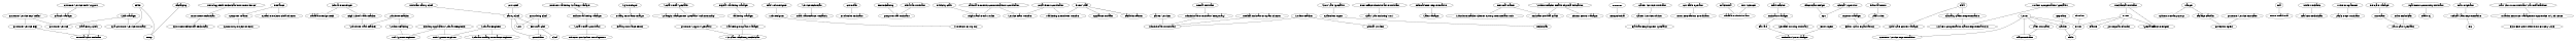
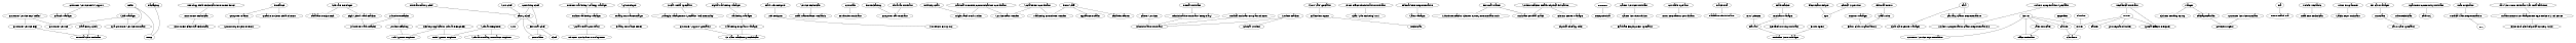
  strict graph {
    fontname="DejaVu Serif"
    node [fontname="DejaVu Serif"]
    edge [fontname="DejaVu Serif" weight=1.0]
    "Customer Service Desk Support"
    "Branch Manager"
    "Customer Service"
    n4 [label="Metrology Field Technician(Instrument Force)"]
    "Instrument Technician"
    "Instrument Electrical Technician"
    Freelance
    "Computer Trainer"
    "Creative Projects Field Director"
    "Community Project Director"
    "Software Developer"
    "Database Design Tech"
    "High School Math Teacher"
    "Substitute Math Teacher"
    "Assistant Pastry Chef"
    "Pastry Chef"
    "Personal Chef"
    Sous
    Consultant
    Chef
    "Internet Marketing Strategy Manager"
    "Online Marketing Manager"
    "Social Media Consultant"
    "Director Curriculum Development"
    "Sql Developer"
    "Quality Assurance Analyst"
    "Quality Assurance Tester"
    "Social Media Specialist"
    "Strategic Management Specialist (Ucf Internship)"
    "Customer Support Specialist"
    "1St Class Machinery Technician"
    "Customer Service Rep (Teller)"
    "Customer Service Rep"
    "Personal Care Assistant"
    "Lead Web Designer"
    "Web Designer"
    "Morefocus Group Inc."
    "Service Technician"
    "Lead Maintenance Mechanic"
    Custodian
    "Production Assistant"
    Housecleaning
    "Computer Lab Assistant"
    "Substitute Teacher"
    "Student Teaching"
    "Web System Engineer"
    "Social Event Coordinator"
    "Service Team Member"
    "Marketing Committee Member"
    "Career Services"
    "Administrative Assistant"
    "Shift Manager"
    "Csa Customer Service Associate"
    "Publicity Chair"
    "Nightwatch Desk Worker"
    "Short Sale Specialist"
    "Collections Agent"
    Technician
    "Dental Assistant"
    "Administrative Assistant (Temporary)"
    "Front Office Administrative Assistant"
    "Chair Side Assisting(7Yrs)"
    "Telemarketer Representative"
    "Sales Manager"
    "Personal Trainer"
    "Substitute Teacher Chester County Intermediate Unit"
    "Assistant Football Coach"
    Promotor
    Recepcionista
    "Event Staff"
    "Facilities Painter"
    "Appliance Installer"
    "Career Services Assistant"
    "Career Services Advisor"
    "Graduate Employment Specialist"
    Teller
    Temp
    "Cut Table Operator"
    "Tutor Recreations Coordinator"
    "Oracle Dba"
    "Database Administrator"
    "Lead Teacher"
    "Assistant Manager"
    Harvard
    "Certified Nursing Assistant"
    "Assistant Store Manager"
    "Arts Sciences"
    "Electricians Helper"
    Lpn
    "Account Manager"
    "Editor Clubs Organizations"
    "Digital Marketing Manager"
    "Marketing Manager"
    "Marketing Programs Manager"
    "Data Entry Clerk"
    Para
    "Casualty Claims Representative"
    "Child Care Center Manager"
    "Workers Compensation Claims Representative II"
    "Student Teacher"
    "Clinical Student"
    "Editorial Intern"
    "Staff Writer"
    "Desktop Application Software Engineer"
    "Unix System Engineer"
    "Sous Chef"
    Plumber
    Driver
-   Canvasser [label=Radio]
+   Canvasser
    Server
    "Sales Associate"
    Cashier
    "Customer Service Representative"
    "Office Assistant"
    "Booth Agent"
    "Consulting Chef"
    Expediter
    Manger
    "Citizens Lending Group"
    "Package Handler"
    "Collection Agent"
    "Customer Service Associate"
    "Mechanical Assistant"
    Owner
    "Special Effects Designer"
    Painter
    "Journeyman Plumber"
    "Clinical Supervisor"
    Pta
    "Home Health Pta"
    Packaging
    "Mobile Mechanic"
    "Lead Test Technician"
    "Software Engineer"
    "Software Quality Assurance Engineer"
    "Writer Programmer"
    "Stacks Dept. Assistant"
    "Pet Care Manager"
    Associate
    "Lawn Care Specialist"
    "Apartment Community Assistant"
    "Radio Dj"
    "Loan Originator"
    "Medical Sales Representative"
    Qrc
    "Mart Showroom Assistant Star India Fashions"
    "Aviation Resource Management Apprentice U.S. Air Force"
-   "Front End Clerk Albertsons Grocery Store"
+   "Front End Clerk Albertsons Grocery Store" [label="Front End Clerk Physical Grocery Store"]
    "Medical Assistant Program Director"
    "Lube Technician"
    "Student Teacher Health Physical Education"
    "Fitness Center Manager"
+   "Physical Therapy Aide"
    "National Domestic Communications Coordinator"
    "Librarian Assistant"
    "Workers Compensation Specialist"
    "Customer Service Desk Support" -- "Branch Manager" [weight=0.167123287671]
    "Branch Manager" -- "Customer Service" [weight=2.08767123288]
    n4 -- "Instrument Technician" [weight=0.800109529025]
    "Instrument Technician" -- "Instrument Electrical Technician" [weight=0.800109529025]
    Freelance -- "Computer Trainer" [weight=0]
    Freelance -- "Creative Projects Field Director" [weight=2.0]
    "Computer Trainer" -- "Community Project Director" [weight=2.0]
    "Software Developer" -- "Database Design Tech"
    "Software Developer" -- "High School Math Teacher"
    "High School Math Teacher" -- "Substitute Math Teacher"
    "Assistant Pastry Chef" -- "Pastry Chef" [weight=0.0]
    "Pastry Chef" -- "Personal Chef" [weight=2.00273972603]
    "Pastry Chef" -- Sous [weight=1.00273972603]
    "Pastry Chef" -- Consultant
    "Personal Chef" -- Consultant [weight=8.00547945205]
    "Personal Chef" -- Chef [weight=5.00547945205]
    "Internet Marketing Strategy Manager" -- "Online Marketing Manager" [weight=0.671232876712]
    "Online Marketing Manager" -- "Social Media Consultant" [weight=2.1698630137]
    "Social Media Consultant" -- "Director Curriculum Development"
    "Sql Developer" -- "Quality Assurance Analyst"
    "Quality Assurance Analyst" -- "Quality Assurance Tester"
    "Social Media Specialist" -- "Strategic Management Specialist (Ucf Internship)" [weight=0.747945205479]
    "Customer Support Specialist" -- "1St Class Machinery Technician" [weight=4.00273972603]
    "Customer Service Rep (Teller)" -- "Customer Service" [weight=3.08219178082]
    "Customer Service Rep (Teller)" -- "Customer Service Rep" [weight=5.00273972603]
    "Customer Service Rep" -- "Personal Care Assistant" [weight=1.75068493151]
    "Lead Web Designer" -- "Web Designer" [weight=7.41917808219]
    "Web Designer" -- "Morefocus Group Inc." [weight=0.334246575342]
    "Service Technician" -- "Lead Maintenance Mechanic" [weight=2.16438356164]
    Custodian -- "Production Assistant" [weight=2.0]
    Housecleaning -- "Computer Lab Assistant"
    "Substitute Teacher" -- "Substitute Math Teacher"
    "Substitute Teacher" -- "Student Teaching"
    "Student Teaching" -- "Web System Engineer"
    "Social Event Coordinator" -- "Service Team Member" [weight=2.0]
    "Social Event Coordinator" -- "Marketing Committee Member" [weight=2.0]
    "Career Services" -- "Administrative Assistant" [weight=19.0136986301]
    "Shift Manager" -- "Customer Service" [weight=0.334246575342]
    "Shift Manager" -- "Csa Customer Service Associate" [weight=11.0904109589]
    "Publicity Chair" -- "Nightwatch Desk Worker"
    "Short Sale Specialist" -- "Collections Agent" [weight=5.91780821918]
    "Collections Agent" -- Technician [weight=0.33698630137]
    "Dental Assistant" -- "Administrative Assistant (Temporary)" [weight=1.16712328767]
    "Administrative Assistant (Temporary)" -- "Administrative Assistant" [weight=0.419178082192]
    "Front Office Administrative Assistant" -- "Chair Side Assisting(7Yrs)" [weight=4.33698630137]
    "Telemarketer Representative" -- "Sales Manager"
    "Personal Trainer" -- "Substitute Teacher Chester County Intermediate Unit"
    "Personal Trainer" -- "Assistant Football Coach"
    Promotor -- Recepcionista [weight=1.74794520548]
    "Event Staff" -- "Marketing Committee Member" [weight=2.0]
    "Event Staff" -- "Facilities Painter"
    "Event Staff" -- "Appliance Installer" [weight=0]
    "Career Services Assistant" -- "Career Services Advisor" [weight=0.838356164384]
    "Career Services Advisor" -- "Graduate Employment Specialist" [weight=3.16438356164]
    Teller -- "Csa Customer Service Associate" [weight=0.334246575342]
    Teller -- Temp [weight=0.419178082192]
    "Cut Table Operator" -- "Tutor Recreations Coordinator"
    "Oracle Dba" -- "Database Administrator"
    "Lead Teacher" -- "Assistant Manager"
    "Assistant Manager" -- Harvard
    "Assistant Manager" -- "Certified Nursing Assistant"
    Harvard -- "Assistant Store Manager" [weight=1.00273972603]
-   "Arts Sciences" -- "Database Administrator"
+   "Arts Sciences" -- Harvard
    "Electricians Helper" -- Lpn
    "Account Manager" -- "Editor Clubs Organizations"
    "Digital Marketing Manager" -- "Marketing Manager" [weight=0]
    "Marketing Manager" -- "Marketing Programs Manager" [weight=3.0]
    "Marketing Programs Manager" -- "1St Class Machinery Technician" [weight=5.00547945205]
    "Data Entry Clerk" -- "Personal Care Assistant" [weight=2.50410958904]
    Para -- "Casualty Claims Representative" [weight=3.1698630137]
    Para -- "Child Care Center Manager" [weight=0.747945205479]
    "Casualty Claims Representative" -- "Workers Compensation Claims Representative II" [weight=7.42465753425]
    "Student Teacher" -- "Administrative Assistant" [weight=3.08493150685]
    "Student Teacher" -- "Clinical Student" [weight=0.334246575342]
    "Editorial Intern" -- "Staff Writer"
    "Staff Writer" -- "Editor Clubs Organizations"
    "Desktop Application Software Engineer" -- "Web System Engineer"
    "Desktop Application Software Engineer" -- "Unix System Engineer"
    "Sous Chef" -- "Pastry Chef"
    Plumber -- Driver
    Driver -- Canvasser
    Server -- Driver
    Server -- "Sales Associate" [weight=0]
    Server -- Cashier
    Server -- "Customer Service Representative" [weight=0.413698630137]
    Server -- "Office Assistant" [weight=5.75342465753]
    "Sales Associate" -- "Office Assistant" [weight=0.252054794521]
    Cashier -- Canvasser
    "Booth Agent" -- "Assistant Store Manager"
-   "Consulting Chef" -- Sous [weight=2.0]
+   "Consulting Chef" -- "Pastry Chef" [weight=2.0]
    "Consulting Chef" -- "Personal Chef"
    Expediter -- Cashier
    Manger -- "Citizens Lending Group"
    Manger -- "Package Handler"
    "Package Handler" -- "Collection Agent"
    "Customer Service Associate" -- "Collection Agent"
    "Mechanical Assistant" -- Owner [weight=22.0164383562]
    "Mechanical Assistant" -- "Special Effects Designer" [weight=1.00273972603]
    Owner -- Driver
    Owner -- "Special Effects Designer" [weight=2.0]
    Owner -- Painter
    Owner -- "Journeyman Plumber"
    "Clinical Supervisor" -- Lpn
    Pta -- "Home Health Pta"
    Packaging -- Temp [weight=0.753424657534]
    "Mobile Mechanic" -- "Lead Test Technician"
    "Software Engineer" -- "Unix System Engineer"
    "Software Engineer" -- "Software Quality Assurance Engineer"
    "Writer Programmer" -- "Stacks Dept. Assistant" [weight=1.66575342466]
    "Pet Care Manager" -- Associate [weight=5.16438356164]
    Associate -- "Lawn Care Specialist" [weight=0.252054794521]
    "Apartment Community Assistant" -- "Radio Dj" [weight=2.0]
    "Loan Originator" -- "Medical Sales Representative" [weight=2.50410958904]
    "Medical Sales Representative" -- Qrc [weight=0.838356164384]
    "Mart Showroom Assistant Star India Fashions" -- "Aviation Resource Management Apprentice U.S. Air Force" [weight=0]
    "Aviation Resource Management Apprentice U.S. Air Force" -- "Front End Clerk Albertsons Grocery Store"
    "Medical Assistant Program Director" -- "Administrative Assistant" [weight=5.00273972603]
    "Lube Technician" -- "Lawn Care Specialist" [weight=2.58356164384]
    "Student Teacher Health Physical Education" -- "Assistant Football Coach"
    "Student Teacher Health Physical Education" -- "Fitness Center Manager"
+   "Fitness Center Manager" -- "Physical Therapy Aide"
    "National Domestic Communications Coordinator" -- "Service Team Member" [weight=2.0]
    "National Domestic Communications Coordinator" -- "Nightwatch Desk Worker" [weight=2.0]
    "Librarian Assistant" -- "Computer Lab Assistant"
    "Workers Compensation Specialist" -- "Workers Compensation Claims Representative II" [weight=0.747945205479]
  }
